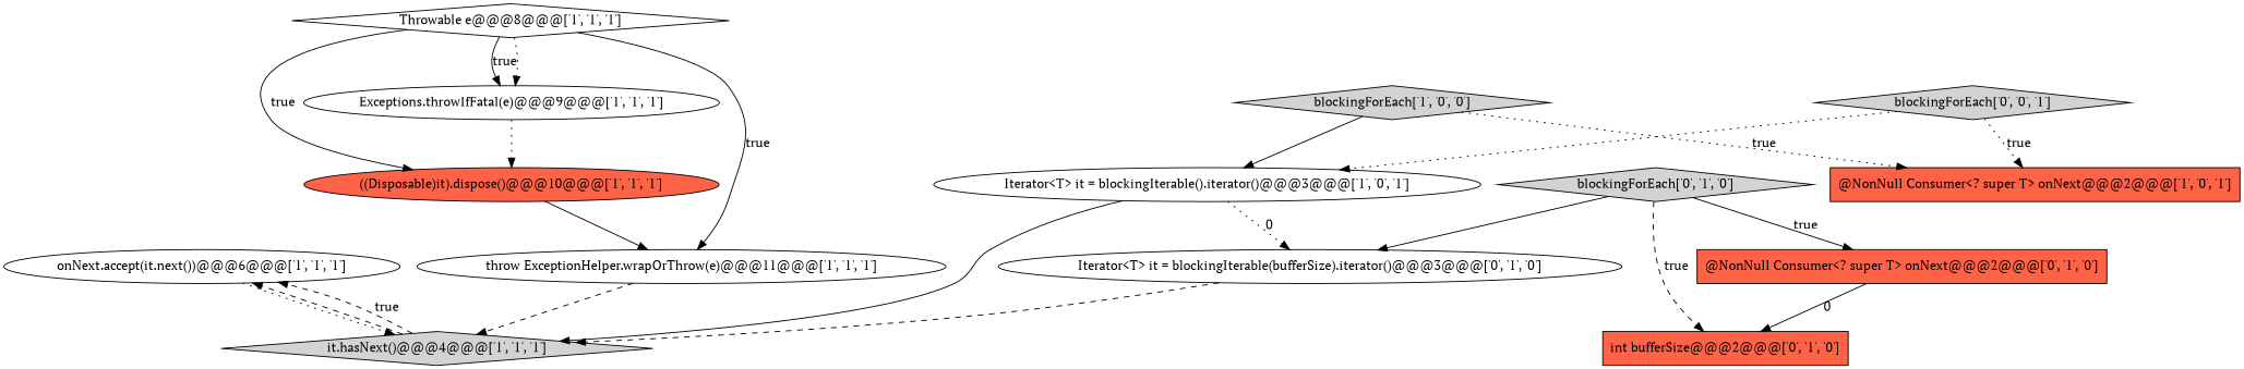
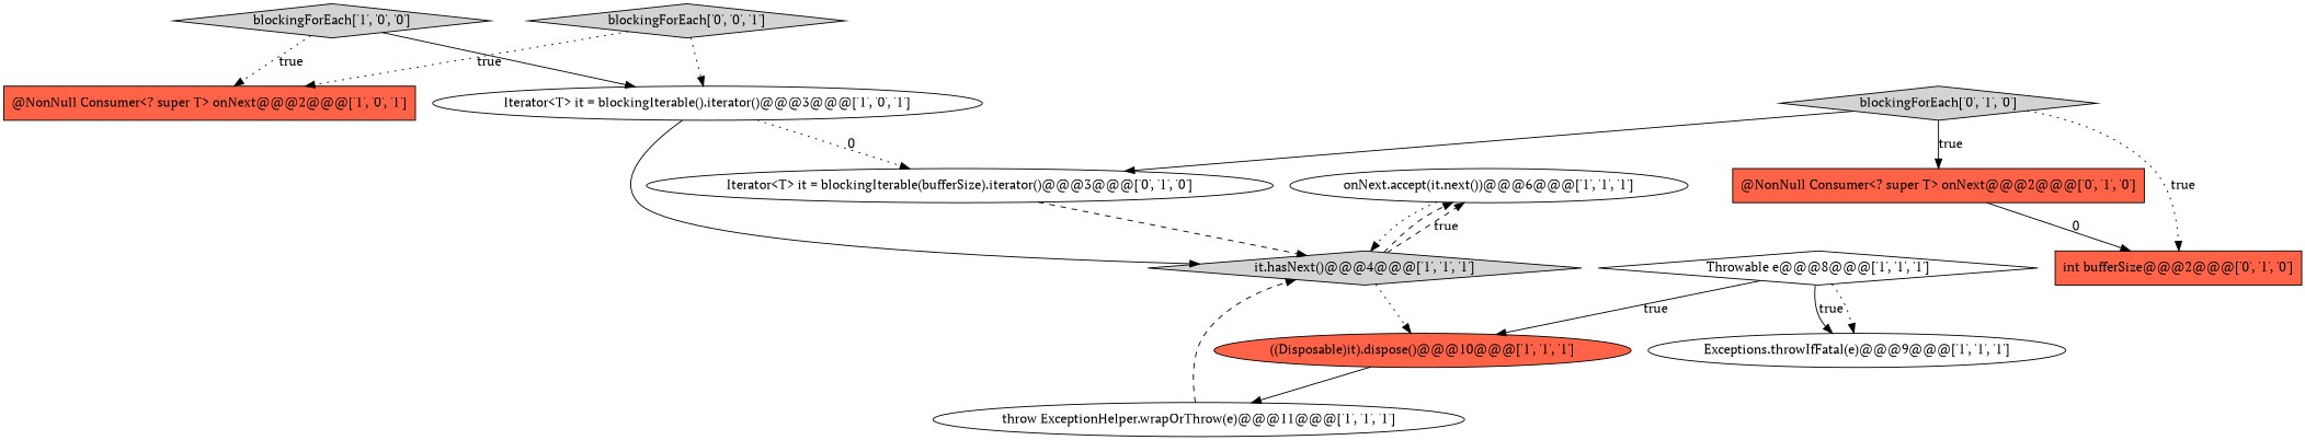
  digraph {
    fontname="PT Serif"
    node [fillcolor=white fontname="PT Serif" shape=ellipse style=filled]
    edge [fontname="PT Serif" style=solid]
    n1 [label="onNext.accept(it.next())@@@6@@@['1', '1', '1']"]
    n2 [fillcolor=lightgray label="it.hasNext()@@@4@@@['1', '1', '1']" shape=diamond]
    n3 [label="throw ExceptionHelper.wrapOrThrow(e)@@@11@@@['1', '1', '1']"]
    n4 [label="Iterator<T> it = blockingIterable().iterator()@@@3@@@['1', '0', '1']"]
    n5 [label="Iterator<T> it = blockingIterable(bufferSize).iterator()@@@3@@@['0', '1', '0']"]
    n6 [fillcolor=tomato label="((Disposable)it).dispose()@@@10@@@['1', '1', '1']"]
    n7 [fillcolor=lightgray label="blockingForEach['0', '1', '0']" shape=diamond]
    n8 [fillcolor=tomato label="int bufferSize@@@2@@@['0', '1', '0']" shape=box]
    n9 [fillcolor=tomato label="@NonNull Consumer<? super T> onNext@@@2@@@['0', '1', '0']" shape=box]
    n10 [label="Throwable e@@@8@@@['1', '1', '1']" shape=diamond]
    n11 [label="Exceptions.throwIfFatal(e)@@@9@@@['1', '1', '1']"]
    n12 [fillcolor=tomato label="@NonNull Consumer<? super T> onNext@@@2@@@['1', '0', '1']" shape=box]
    n13 [fillcolor=lightgray label="blockingForEach['1', '0', '0']" shape=diamond]
    n14 [fillcolor=lightgray label="blockingForEach['0', '0', '1']" shape=diamond]
    n1 -> n2 [style=dotted]
    n2 -> n1 [label=true style=dashed]
    n2 -> n1 [style=dashed]
    n3 -> n2 [style=dashed]
    n4 -> n2
    n4 -> n5 [label=0 style=dotted]
    n5 -> n2 [style=dashed]
    n6 -> n3
    n7 -> n5
-   n7 -> n8 [label=true style=dashed]
+   n7 -> n8 [label=true style=dotted]
    n7 -> n9 [label=true]
    n9 -> n8 [label=0]
-   n10 -> n3 [label=true]
    n10 -> n6 [label=true]
    n10 -> n11 [label=true]
    n10 -> n11 [style=dotted]
-   n11 -> n6 [style=dotted]
+   n2 -> n6 [style=dotted]
    n13 -> n4
    n13 -> n12 [label=true style=dotted]
    n14 -> n4 [style=dotted]
    n14 -> n12 [label=true style=dotted]
  }
